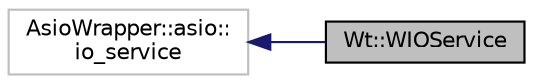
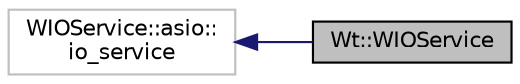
  digraph {
    rankdir=LR
    node [fontname=Helvetica fontsize=10 shape=record style=filled]
    n1 [color=black fillcolor=grey75 fontcolor=black height=0.2 label="Wt::WIOService" width=0.4]
-   n2 [color=grey75 fillcolor=white height=0.2 label="AsioWrapper::asio::\lio_service" width=0.4]
+   n2 [color=grey75 fillcolor=white height=0.2 label="WIOService::asio::\lio_service" width=0.4]
    n2 -> n1 [color=midnightblue dir=back fontname=Helvetica fontsize=10 labelfontname=Helvetica labelfontsize=10 style=solid]
  }
